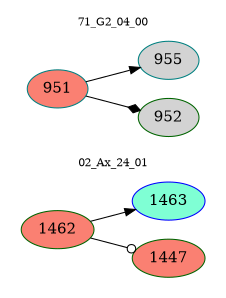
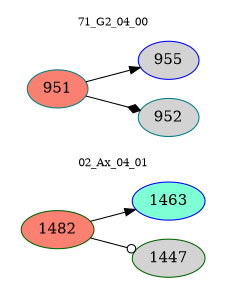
  digraph {
    rankdir=LR
    node [color=darkgreen fillcolor=lightgrey style=filled]
    edge [arrowhead=normal color=black]
-   n1 [fillcolor=salmon label=1462]
-   n2 [fillcolor=salmon label=1447]
+   n1 [fillcolor=salmon label=1482]
+   n2 [label=1447]
    n3 [color=blue fillcolor=aquamarine label=1463]
    n4 [color=teal fillcolor=salmon label=951]
-   n5 [label=952]
-   n6 [color=teal label=955]
+   n5 [color=teal label=952]
+   n6 [color=blue label=955]
    subgraph cluster_1 {
      color=white
      fontsize=10
-     label="02_Ax_24_01"
+     label="02_Ax_04_01"
      n1
      n2
      n3
    }
    subgraph cluster_2 {
      color=white
      fontsize=10
      label="71_G2_04_00"
      n4
      n5
      n6
    }
    n1 -> n2 [arrowhead=odot]
    n1 -> n3
    n4 -> n5 [arrowhead=diamond]
    n4 -> n6
  }
